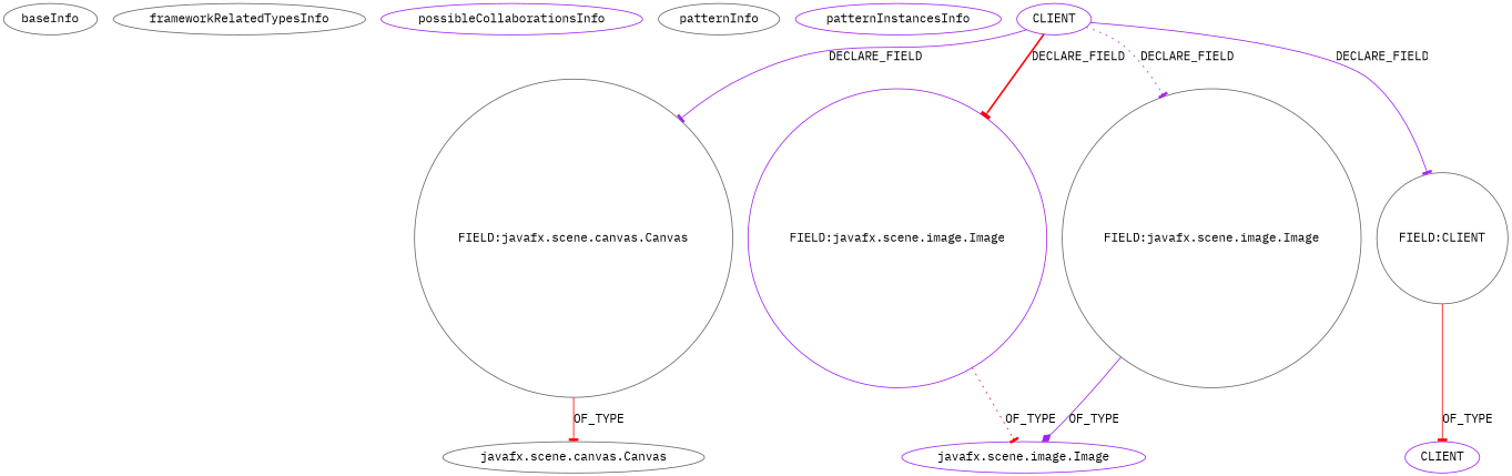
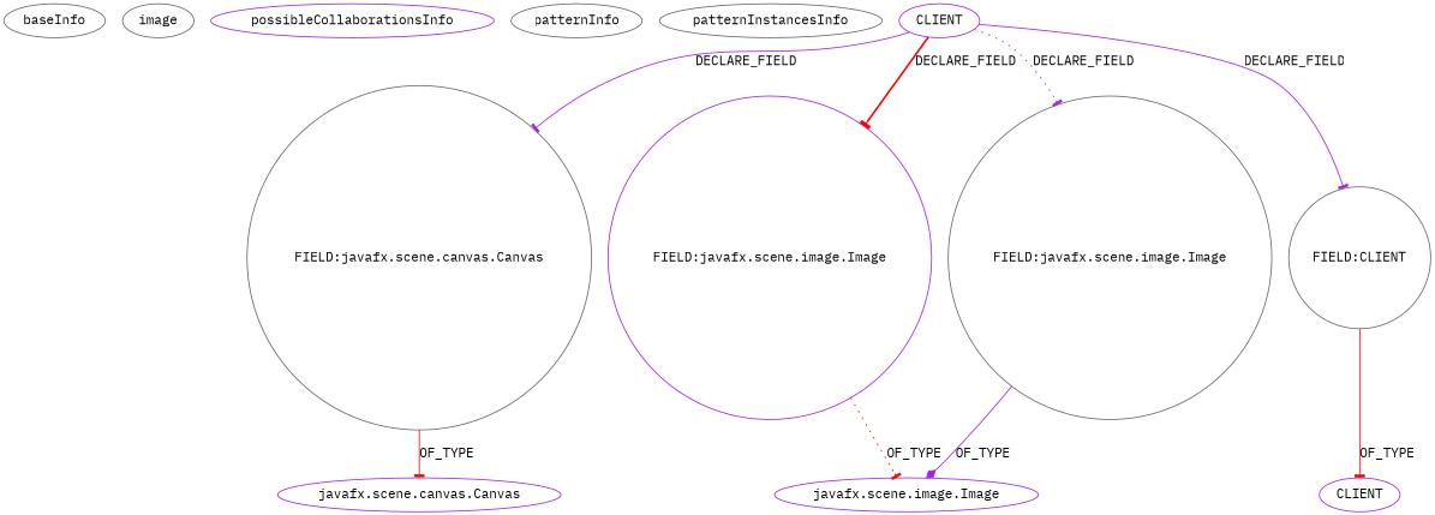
  digraph {
    fontname="IBM Plex Mono"
    node [color=gray40 fontname="IBM Plex Mono" isFrameworkType=false]
    edge [arrowhead=tee color=red fontname="IBM Plex Mono" style=solid]
    baseInfo [category=pattern graphId=2258 isAnonymous=false possibleRelation=false isFrameworkType=""]
-   frameworkRelatedTypesInfo [isFrameworkType=""]
+   frameworkRelatedTypesInfo [label=image isFrameworkType=""]
    possibleCollaborationsInfo [color=purple isFrameworkType=""]
    patternInfo [frequency=2.0 patternRootClient=0 isFrameworkType=""]
-   patternInstancesInfo [0="aferrandoa-valenciasprints~/aferrandoa-valenciasprints/valenciasprints-master/src/goldSprints/CarreraView.java~CarreraView~1719" 1="indysvision-EatWorldEditor~/indysvision-EatWorldEditor/EatWorldEditor-master/src/com/indyvision/eatworld/editor/handlers/ObjectHandler.java~ObjectHandler~3193" color=purple isFrameworkType=""]
+   patternInstancesInfo [0="aferrandoa-valenciasprints~/aferrandoa-valenciasprints/valenciasprints-master/src/goldSprints/CarreraView.java~CarreraView~1719" 1="indysvision-EatWorldEditor~/indysvision-EatWorldEditor/EatWorldEditor-master/src/com/indyvision/eatworld/editor/handlers/ObjectHandler.java~ObjectHandler~3193" isFrameworkType=""]
    n6 [label="FIELD:javafx.scene.canvas.Canvas" shape=circle vertexType=FIELD_DECLARATION]
-   n7 [label="javafx.scene.canvas.Canvas" vertexType=FRAMEWORK_CLASS_TYPE]
+   n7 [color=purple label="javafx.scene.canvas.Canvas" vertexType=FRAMEWORK_CLASS_TYPE]
    n8 [color=purple label=CLIENT vertexType=ROOT_CLIENT_CLASS_DECLARATION]
    n9 [color=purple label="FIELD:javafx.scene.image.Image" shape=circle vertexType=FIELD_DECLARATION]
    n10 [label="FIELD:javafx.scene.image.Image" shape=circle vertexType=FIELD_DECLARATION]
    n11 [label="FIELD:CLIENT" shape=circle vertexType=FIELD_DECLARATION]
    n12 [color=purple label="javafx.scene.image.Image" vertexType=FRAMEWORK_CLASS_TYPE]
    n13 [color=purple label=CLIENT vertexType=REFERENCE_CLIENT_CLASS_DECLARATION]
    n6 -> n7 [label=OF_TYPE]
    n8 -> n6 [color=purple label=DECLARE_FIELD]
    n8 -> n9 [label=DECLARE_FIELD style=bold]
    n8 -> n10 [color=purple label=DECLARE_FIELD style=dotted]
    n8 -> n11 [color=purple label=DECLARE_FIELD]
    n9 -> n12 [label=OF_TYPE style=dotted]
    n10 -> n12 [arrowhead=diamond color=purple label=OF_TYPE]
    n11 -> n13 [label=OF_TYPE]
  }
